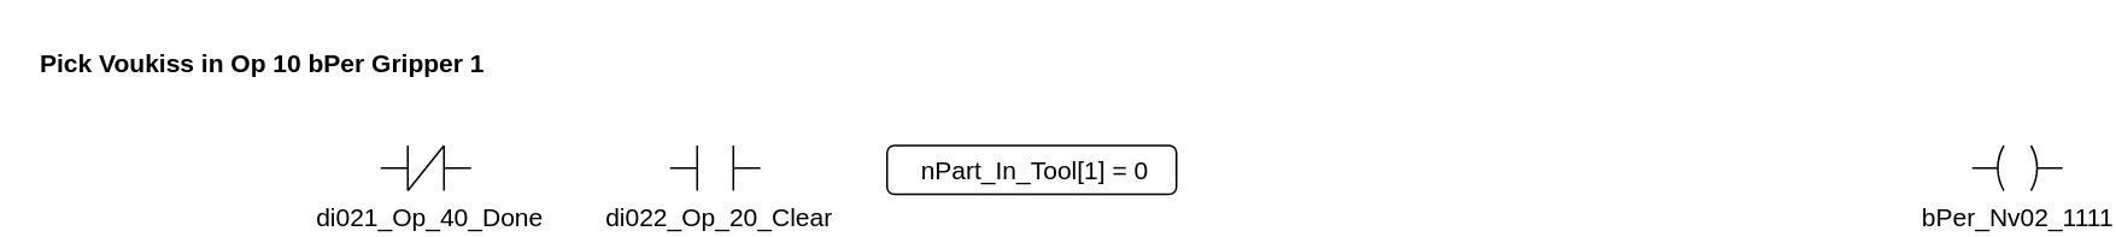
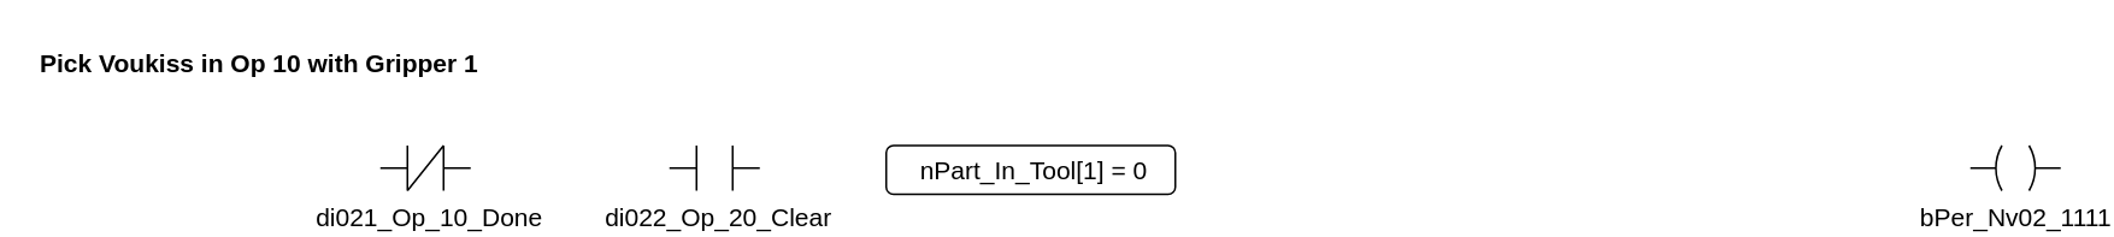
  <mxCell id="0" />
  <mxCell id="1" parent="0" />
- <mxCell id="2" value="Pick Voukiss in Op 10 bPer Gripper 1" style="text;whiteSpace=wrap;html=1;fontStyle=1;fontSize=14;" parent="1" vertex="1"><mxGeometry width="320" height="40" as="geometry" x="20" y="20" /></mxCell>
- <mxCell id="3" value="&amp;nbsp;di021_Op_40_Done" style="pointerEvents=1;verticalLabelPosition=bottom;shadow=0;dashed=0;align=center;html=1;verticalAlign=top;shape=mxgraph.electrical.plc_ladder.not_contact;fontSize=14;" parent="1" vertex="1"><mxGeometry x="210" y="80" width="50" height="25" as="geometry" /></mxCell>
+ <mxCell id="2" value="Pick Voukiss in Op 10 with Gripper 1" style="text;whiteSpace=wrap;html=1;fontStyle=1;fontSize=14;" parent="1" vertex="1"><mxGeometry width="320" height="40" as="geometry" x="20" y="20" /></mxCell>
+ <mxCell id="3" value="&amp;nbsp;di021_Op_10_Done" style="pointerEvents=1;verticalLabelPosition=bottom;shadow=0;dashed=0;align=center;html=1;verticalAlign=top;shape=mxgraph.electrical.plc_ladder.not_contact;fontSize=14;" parent="1" vertex="1"><mxGeometry x="210" y="80" width="50" height="25" as="geometry" /></mxCell>
  <mxCell id="4" value="&amp;nbsp;di022_Op_20_Clear" style="pointerEvents=1;verticalLabelPosition=bottom;shadow=0;dashed=0;align=center;html=1;verticalAlign=top;shape=mxgraph.electrical.plc_ladder.contact;fontSize=14;" parent="1" vertex="1"><mxGeometry x="370" y="80" width="50" height="25" as="geometry" /></mxCell>
  <mxCell id="5" value="&amp;nbsp;nPart_In_Tool[1] = 0" style="rounded=1;whiteSpace=wrap;html=1;fontSize=14;" parent="1" vertex="1"><mxGeometry x="490" y="80" width="160" height="27" as="geometry" /></mxCell>
  <mxCell id="6" value="bPer_Nv02_1111" style="pointerEvents=1;verticalLabelPosition=bottom;shadow=0;dashed=0;align=center;html=1;verticalAlign=top;shape=mxgraph.electrical.plc_ladder.output_1;fontSize=14;" parent="1" vertex="1"><mxGeometry x="1090" y="80" width="50" height="25" as="geometry" /></mxCell>
